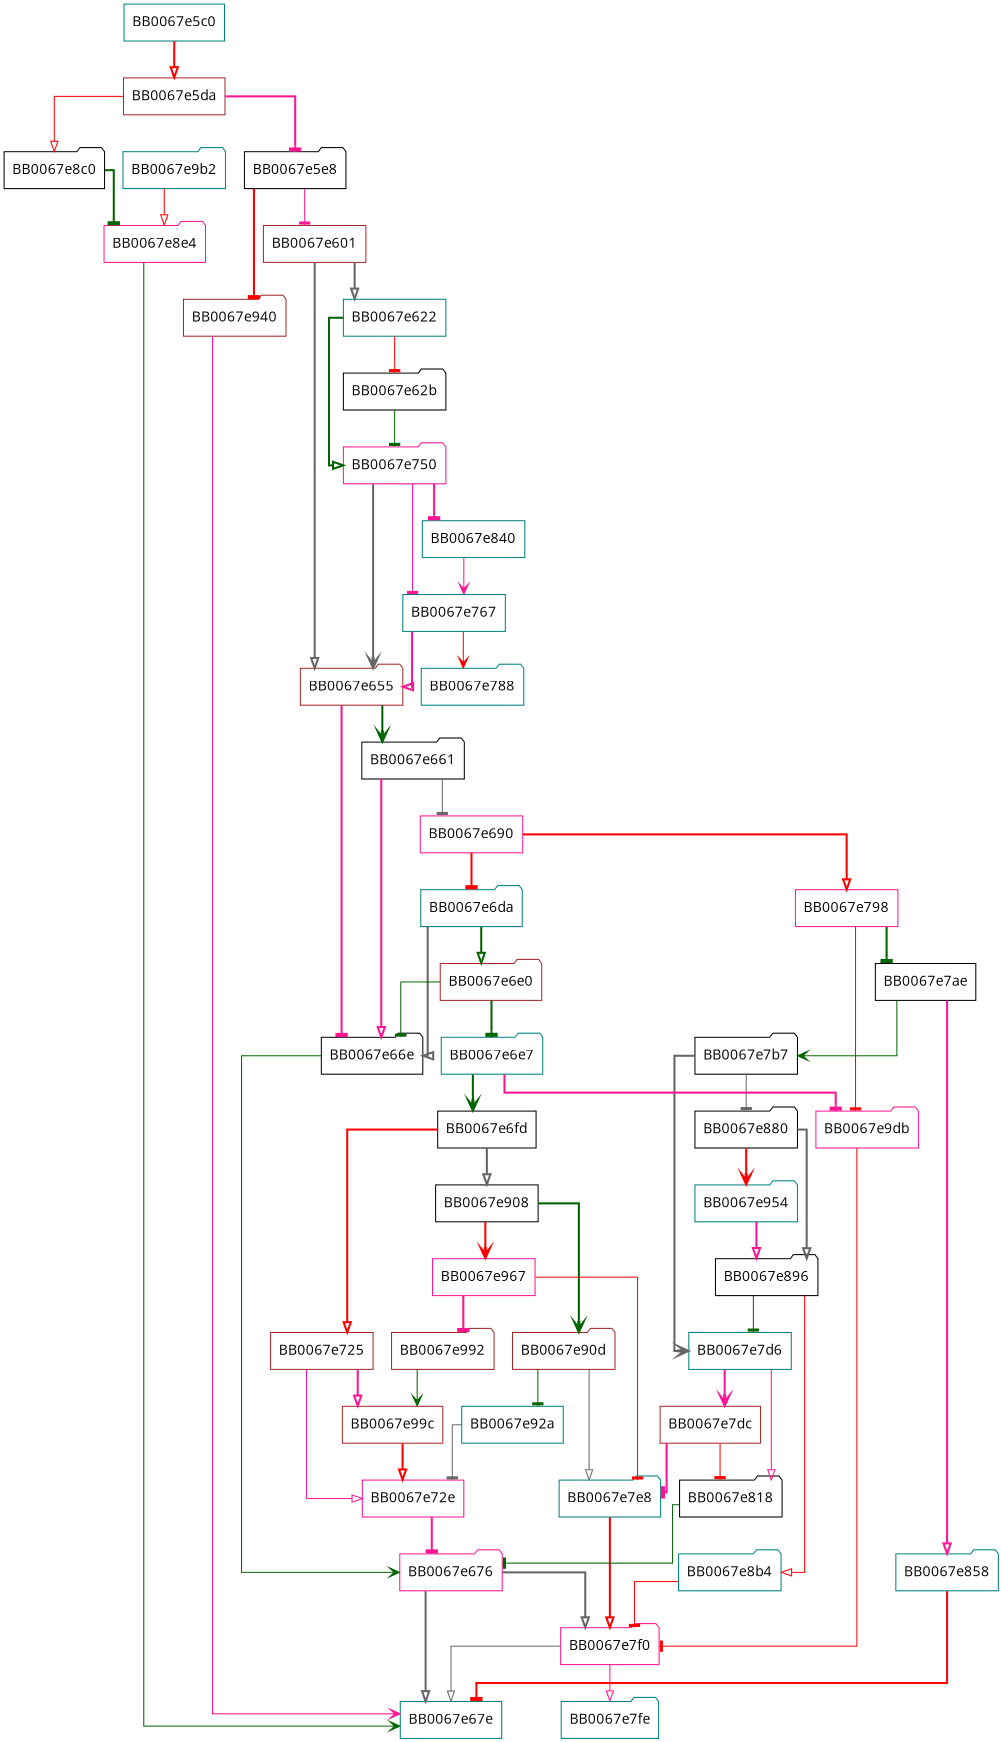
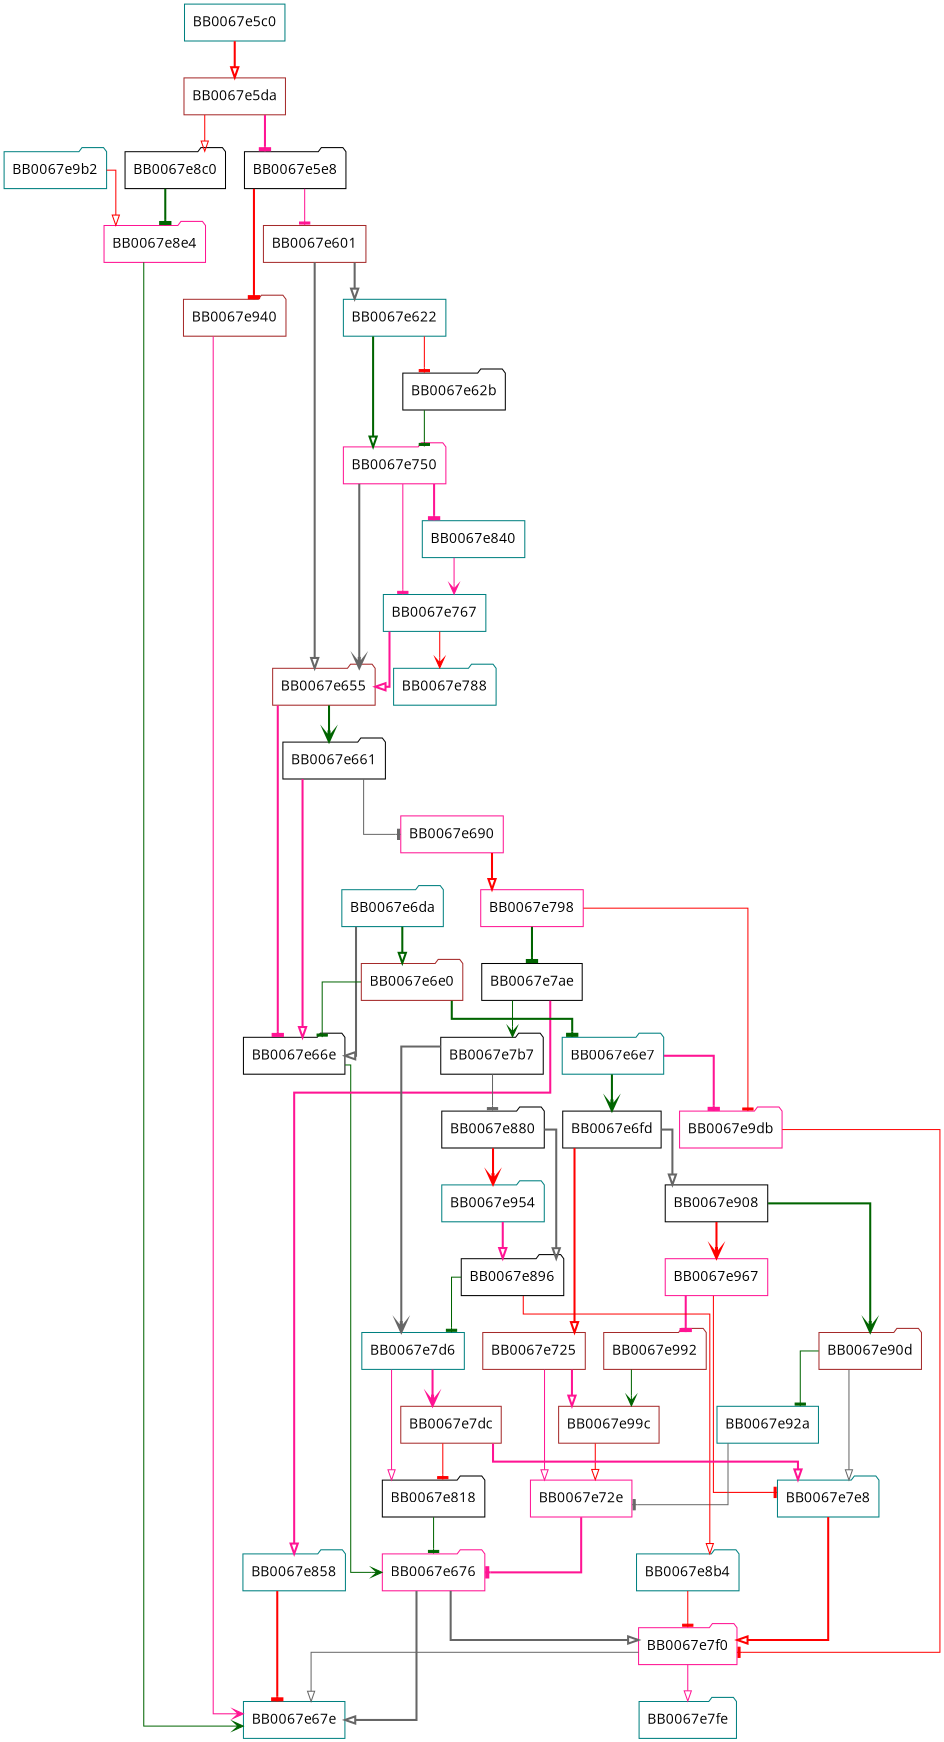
  digraph {
    fontname="Open Sans"
    splines=ortho
    node [color=teal fontname="Open Sans" shape=folder]
    edge [arrowhead=onormal color=red fontname="Open Sans" style=bold]
    BB0067e5c0 [shape=box]
    BB0067e5da [color=brown shape=box]
    BB0067e8e4 [color=deeppink]
    BB0067e9b2
    BB0067e8c0 [color=black]
    BB0067e5e8 [color=black]
    BB0067e67e [shape=box]
    BB0067e940 [color=brown]
    BB0067e601 [color=brown shape=box]
    BB0067e655 [color=brown]
    BB0067e622 [shape=box]
    BB0067e66e [color=black]
    BB0067e661 [color=black]
    BB0067e750 [color=deeppink]
    BB0067e62b [color=black]
    BB0067e676 [color=deeppink]
    BB0067e690 [color=deeppink shape=box]
    BB0067e840 [shape=box]
    BB0067e767 [shape=box]
    BB0067e788
    BB0067e7f0 [color=deeppink]
    BB0067e798 [color=deeppink shape=box]
    BB0067e6da
    BB0067e9db [color=deeppink]
    BB0067e7ae [color=black shape=box]
    BB0067e6e0 [color=brown]
    BB0067e7fe
    BB0067e858
    BB0067e7b7 [color=black]
    BB0067e6e7
    BB0067e6fd [color=black shape=box]
    BB0067e908 [color=black shape=box]
    BB0067e725 [color=brown shape=box]
    BB0067e967 [color=deeppink shape=box]
    BB0067e90d [color=brown]
    BB0067e99c [color=brown shape=box]
    BB0067e72e [color=deeppink shape=box]
    BB0067e7e8
    BB0067e992 [color=brown]
    BB0067e92a [shape=box]
    BB0067e880 [color=black]
    BB0067e7d6 [shape=box]
    BB0067e954
    BB0067e896 [color=black]
    BB0067e818 [color=black]
    BB0067e7dc [color=brown shape=box]
    BB0067e8b4
    BB0067e5c0 -> BB0067e5da
    BB0067e5da -> BB0067e8c0 [style=solid]
    BB0067e5da -> BB0067e5e8 [arrowhead=tee color=deeppink]
    BB0067e8e4 -> BB0067e67e [arrowhead=vee color=darkgreen style=solid]
    BB0067e9b2 -> BB0067e8e4 [style=solid]
    BB0067e8c0 -> BB0067e8e4 [arrowhead=tee color=darkgreen]
    BB0067e5e8 -> BB0067e940 [arrowhead=tee]
    BB0067e5e8 -> BB0067e601 [arrowhead=tee color=deeppink style=solid]
    BB0067e940 -> BB0067e67e [arrowhead=vee color=deeppink style=solid]
    BB0067e601 -> BB0067e655 [color=gray40]
    BB0067e601 -> BB0067e622 [color=gray40]
    BB0067e655 -> BB0067e66e [arrowhead=tee color=deeppink]
    BB0067e655 -> BB0067e661 [arrowhead=vee color=darkgreen]
    BB0067e622 -> BB0067e750 [color=darkgreen]
    BB0067e622 -> BB0067e62b [arrowhead=tee style=solid]
    BB0067e66e -> BB0067e676 [arrowhead=vee color=darkgreen style=solid]
    BB0067e661 -> BB0067e66e [color=deeppink]
    BB0067e661 -> BB0067e690 [arrowhead=tee color=gray40 style=solid]
    BB0067e750 -> BB0067e655 [arrowhead=vee color=gray40]
    BB0067e750 -> BB0067e840 [arrowhead=tee color=deeppink]
    BB0067e750 -> BB0067e767 [arrowhead=tee color=deeppink style=solid]
    BB0067e62b -> BB0067e750 [arrowhead=tee color=darkgreen style=solid]
    BB0067e676 -> BB0067e67e [color=gray40]
    BB0067e676 -> BB0067e7f0 [color=gray40]
    BB0067e690 -> BB0067e798
-   BB0067e690 -> BB0067e6da [arrowhead=tee]
    BB0067e840 -> BB0067e767 [arrowhead=vee color=deeppink style=solid]
    BB0067e767 -> BB0067e655 [color=deeppink]
    BB0067e767 -> BB0067e788 [arrowhead=vee style=solid]
    BB0067e7f0 -> BB0067e67e [color=gray40 style=solid]
    BB0067e7f0 -> BB0067e7fe [color=deeppink style=solid]
    BB0067e798 -> BB0067e9db [arrowhead=tee style=solid]
    BB0067e798 -> BB0067e7ae [arrowhead=tee color=darkgreen]
    BB0067e6da -> BB0067e66e [color=gray40]
    BB0067e6da -> BB0067e6e0 [color=darkgreen]
    BB0067e9db -> BB0067e7f0 [arrowhead=tee style=solid]
    BB0067e7ae -> BB0067e858 [color=deeppink]
    BB0067e7ae -> BB0067e7b7 [arrowhead=vee color=darkgreen style=solid]
    BB0067e6e0 -> BB0067e66e [arrowhead=tee color=darkgreen style=solid]
    BB0067e6e0 -> BB0067e6e7 [arrowhead=tee color=darkgreen]
    BB0067e858 -> BB0067e67e [arrowhead=tee]
    BB0067e7b7 -> BB0067e880 [arrowhead=tee color=gray40 style=solid]
    BB0067e7b7 -> BB0067e7d6 [arrowhead=vee color=gray40]
    BB0067e6e7 -> BB0067e9db [arrowhead=tee color=deeppink]
    BB0067e6e7 -> BB0067e6fd [arrowhead=vee color=darkgreen]
    BB0067e6fd -> BB0067e908 [color=gray40]
    BB0067e6fd -> BB0067e725
    BB0067e908 -> BB0067e967 [arrowhead=vee]
    BB0067e908 -> BB0067e90d [arrowhead=vee color=darkgreen]
    BB0067e725 -> BB0067e99c [color=deeppink]
    BB0067e725 -> BB0067e72e [color=deeppink style=solid]
    BB0067e967 -> BB0067e7e8 [arrowhead=tee style=solid]
    BB0067e967 -> BB0067e992 [arrowhead=tee color=deeppink]
    BB0067e90d -> BB0067e7e8 [color=gray40 style=solid]
    BB0067e90d -> BB0067e92a [arrowhead=tee color=darkgreen style=solid]
-   BB0067e99c -> BB0067e72e
+   BB0067e99c -> BB0067e72e [style=solid]
    BB0067e72e -> BB0067e676 [arrowhead=tee color=deeppink]
    BB0067e7e8 -> BB0067e7f0
    BB0067e992 -> BB0067e99c [arrowhead=vee color=darkgreen style=solid]
    BB0067e92a -> BB0067e72e [arrowhead=tee color=gray40 style=solid]
    BB0067e880 -> BB0067e954 [arrowhead=vee]
    BB0067e880 -> BB0067e896 [color=gray40]
    BB0067e7d6 -> BB0067e818 [color=deeppink style=solid]
    BB0067e7d6 -> BB0067e7dc [arrowhead=vee color=deeppink]
    BB0067e954 -> BB0067e896 [color=deeppink]
    BB0067e896 -> BB0067e7d6 [arrowhead=tee color=darkgreen style=solid]
    BB0067e896 -> BB0067e8b4 [style=solid]
    BB0067e818 -> BB0067e676 [arrowhead=tee color=darkgreen style=solid]
-   BB0067e7dc -> BB0067e7e8 [arrowhead=tee color=deeppink]
+   BB0067e7dc -> BB0067e7e8 [color=deeppink]
    BB0067e7dc -> BB0067e818 [arrowhead=tee style=solid]
    BB0067e8b4 -> BB0067e7f0 [arrowhead=tee style=solid]
  }
